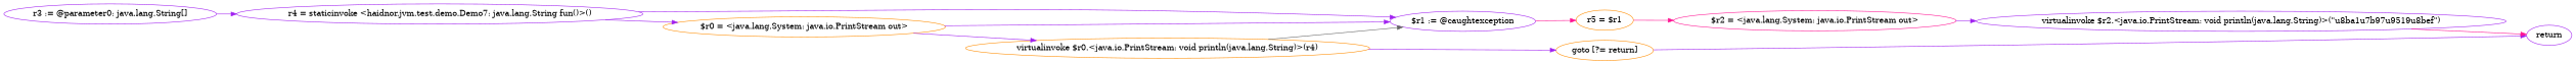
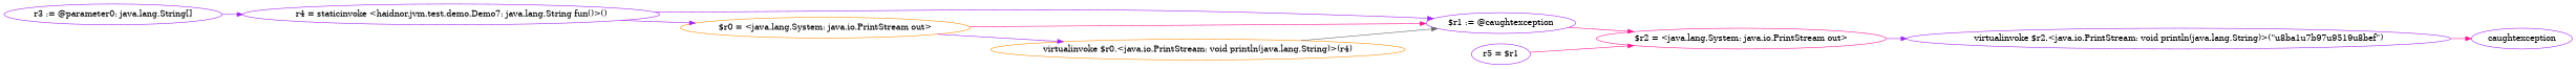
  digraph {
    rankdir=LR
    node [color=purple]
    edge [color=purple]
    "r3 := @parameter0: java.lang.String[]"
    "r4 = staticinvoke <haidnor.jvm.test.demo.Demo7: java.lang.String fun()>()"
    "$r1 := @caughtexception"
    "$r0 = <java.lang.System: java.io.PrintStream out>" [color=darkorange]
-   "r5 = $r1" [color=darkorange]
+   "r5 = $r1"
    "virtualinvoke $r0.<java.io.PrintStream: void println(java.lang.String)>(r4)" [color=darkorange]
-   "goto [?= return]" [color=darkorange]
-   return
+   return [label=caughtexception]
    "$r2 = <java.lang.System: java.io.PrintStream out>" [color=deeppink]
    "virtualinvoke $r2.<java.io.PrintStream: void println(java.lang.String)>(\"\u8ba1\u7b97\u9519\u8bef\")"
    "r3 := @parameter0: java.lang.String[]" -> "r4 = staticinvoke <haidnor.jvm.test.demo.Demo7: java.lang.String fun()>()"
    "r4 = staticinvoke <haidnor.jvm.test.demo.Demo7: java.lang.String fun()>()" -> "$r1 := @caughtexception"
    "r4 = staticinvoke <haidnor.jvm.test.demo.Demo7: java.lang.String fun()>()" -> "$r0 = <java.lang.System: java.io.PrintStream out>"
-   "$r1 := @caughtexception" -> "r5 = $r1" [color=deeppink]
-   "$r0 = <java.lang.System: java.io.PrintStream out>" -> "$r1 := @caughtexception"
+   "$r1 := @caughtexception" -> "$r2 = <java.lang.System: java.io.PrintStream out>" [color=deeppink]
+   "$r0 = <java.lang.System: java.io.PrintStream out>" -> "$r1 := @caughtexception" [color=deeppink]
    "$r0 = <java.lang.System: java.io.PrintStream out>" -> "virtualinvoke $r0.<java.io.PrintStream: void println(java.lang.String)>(r4)"
    "r5 = $r1" -> "$r2 = <java.lang.System: java.io.PrintStream out>" [color=deeppink]
    "virtualinvoke $r0.<java.io.PrintStream: void println(java.lang.String)>(r4)" -> "$r1 := @caughtexception" [color=gray40]
-   "virtualinvoke $r0.<java.io.PrintStream: void println(java.lang.String)>(r4)" -> "goto [?= return]"
-   "goto [?= return]" -> return
    "$r2 = <java.lang.System: java.io.PrintStream out>" -> "virtualinvoke $r2.<java.io.PrintStream: void println(java.lang.String)>(\"\u8ba1\u7b97\u9519\u8bef\")"
    "virtualinvoke $r2.<java.io.PrintStream: void println(java.lang.String)>(\"\u8ba1\u7b97\u9519\u8bef\")" -> return [color=deeppink]
  }
